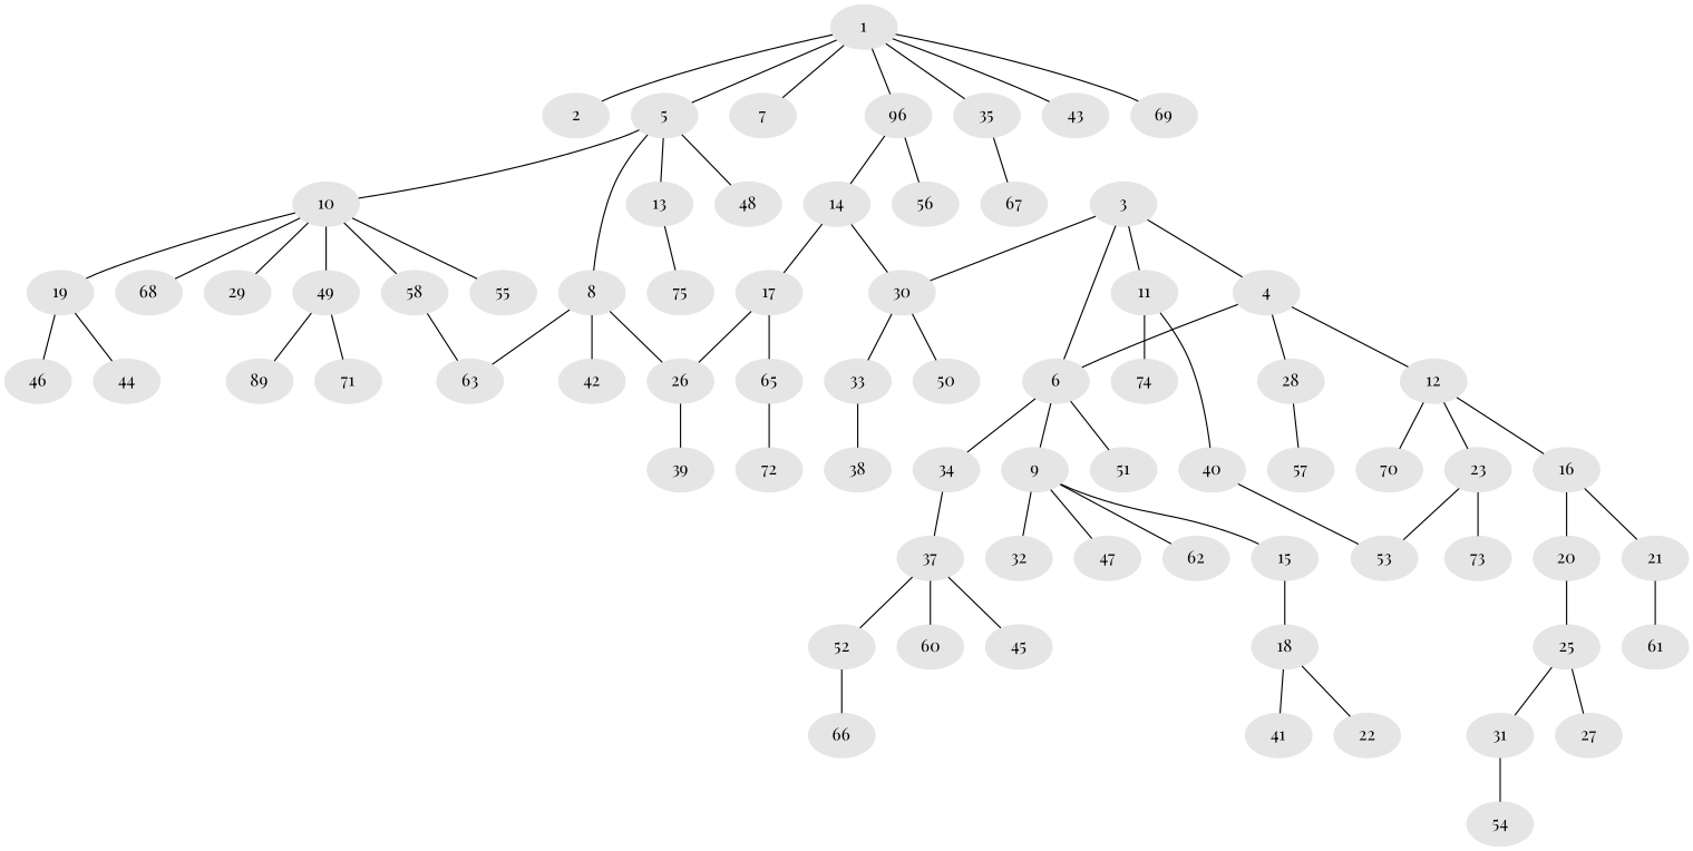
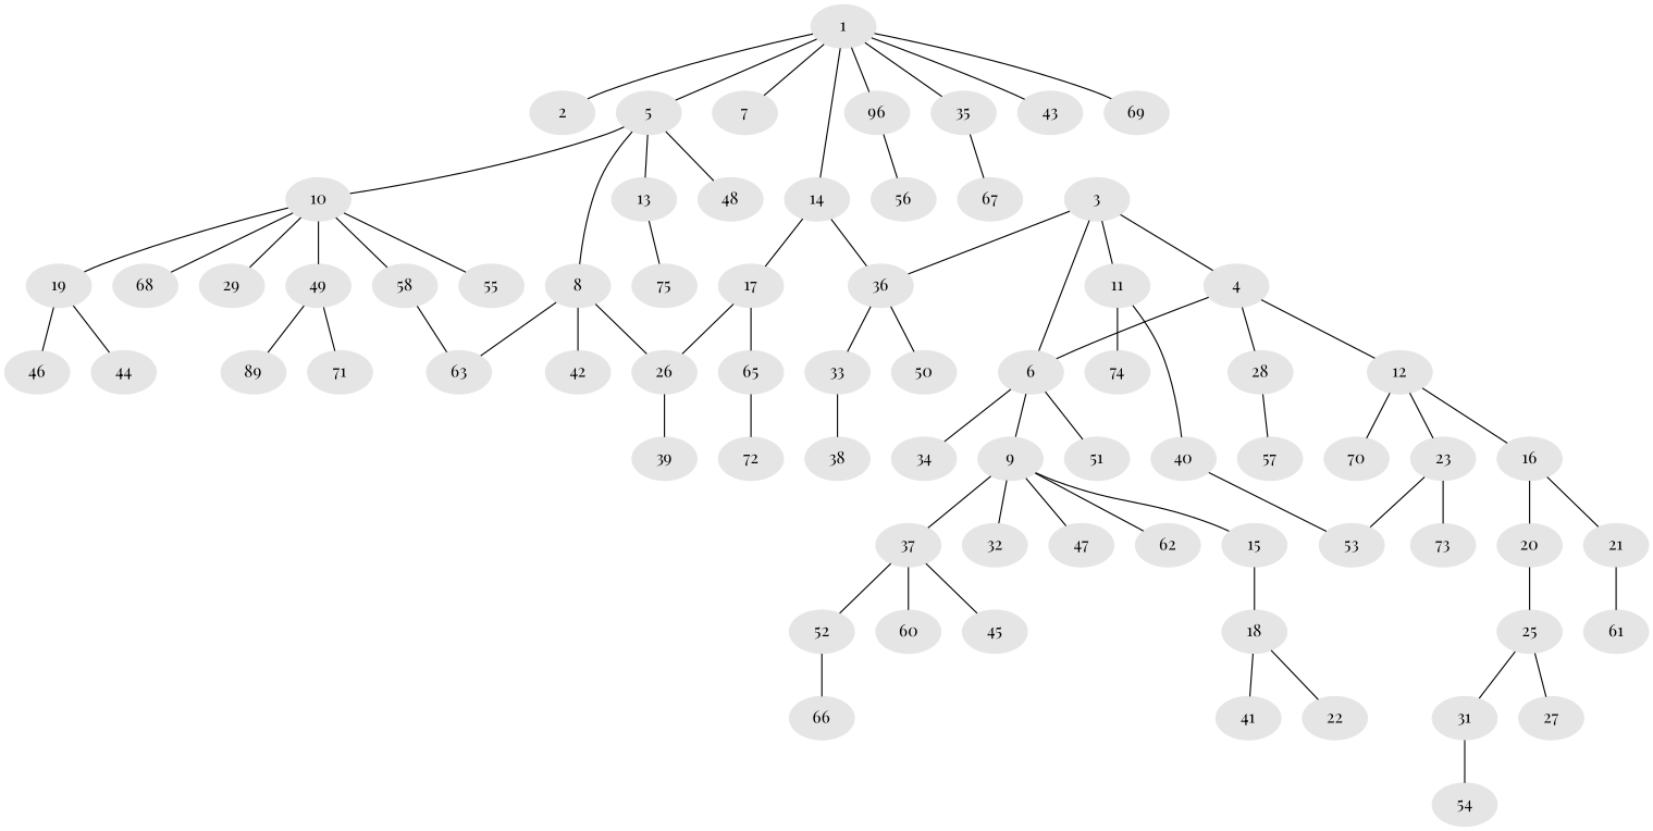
  graph {
    fontname="Playfair Display"
    node [color=gray90 fontname="Playfair Display" style=filled]
    edge [fontname="Playfair Display"]
    1
    2
    5
    7
    14
    35
    n7 [label=96]
    43
    69
    3
    4
    6
    11
-   30
+   30 [label=36]
    8
    10
    13
    48
    17
    67
    56
    12
    28
    9
    34
    51
    40
    74
    50
    33
    16
    23
    70
    57
    26
    42
    63
    19
    29
    49
    55
    58
    68
    75
    15
    32
    37
    47
    62
    39
    18
    45
    52
    60
    44
    46
    n57 [label=89]
    71
    53
    20
    21
    73
    65
    22
    41
    25
    61
    72
    27
    31
    54
    38
    66
    1 -- 2
    1 -- 5
    1 -- 7
-   n7 -- 14
+   1 -- 14
    1 -- 35
    1 -- n7
    1 -- 43
    1 -- 69
    5 -- 8
    5 -- 10
    5 -- 13
    5 -- 48
    14 -- 30
    14 -- 17
    35 -- 67
    n7 -- 56
    3 -- 4
    3 -- 6
    3 -- 11
    3 -- 30
    4 -- 6
    4 -- 12
    4 -- 28
    6 -- 9
    6 -- 34
    6 -- 51
    11 -- 40
    11 -- 74
    30 -- 50
    30 -- 33
    8 -- 26
    8 -- 42
    8 -- 63
    10 -- 19
    10 -- 29
    10 -- 49
    10 -- 55
    10 -- 58
    10 -- 68
    13 -- 75
    17 -- 26
    17 -- 65
    12 -- 16
    12 -- 23
    12 -- 70
    28 -- 57
    9 -- 15
    9 -- 32
-   34 -- 37
+   9 -- 37
    9 -- 47
    9 -- 62
    40 -- 53
    33 -- 38
    16 -- 20
    16 -- 21
    23 -- 53
    23 -- 73
    26 -- 39
    19 -- 44
    19 -- 46
    49 -- n57
    49 -- 71
    58 -- 63
    15 -- 18
    37 -- 45
    37 -- 52
    37 -- 60
    18 -- 22
    18 -- 41
    52 -- 66
    20 -- 25
    21 -- 61
    65 -- 72
    25 -- 27
    25 -- 31
    31 -- 54
  }
